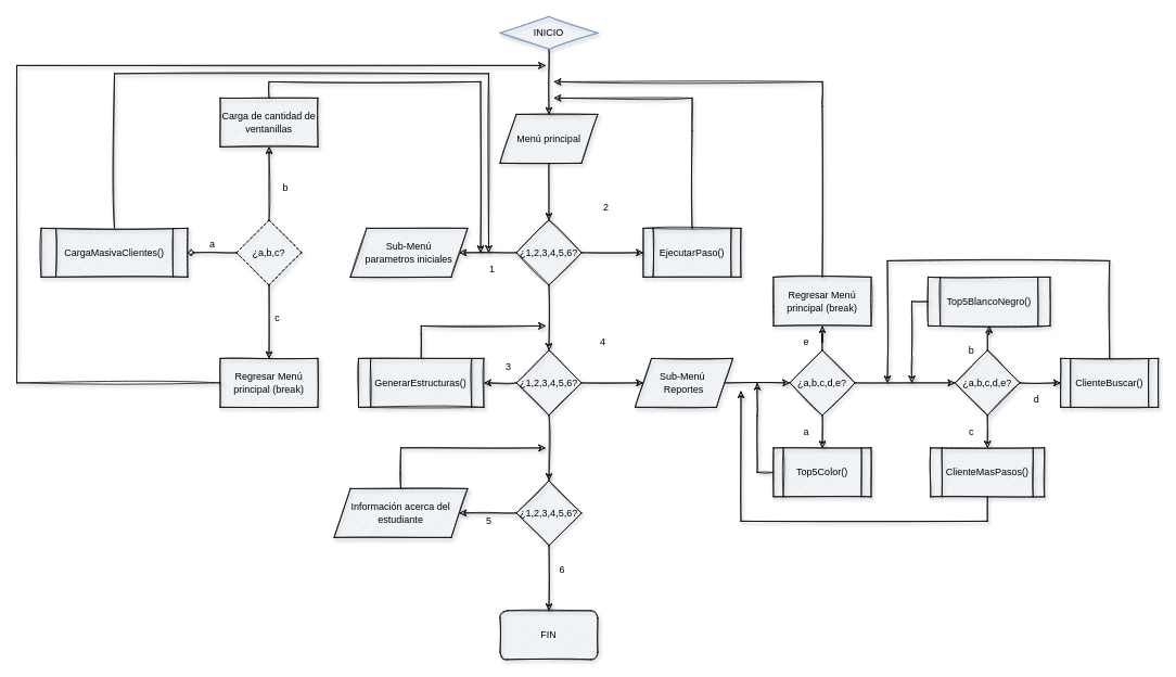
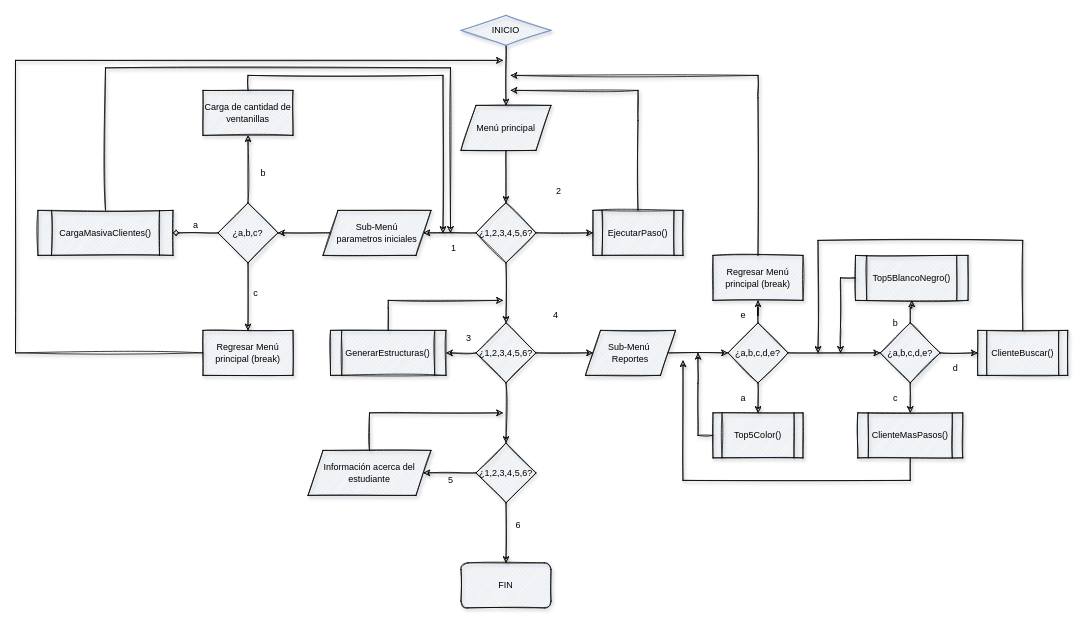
  <mxCell id="0" />
  <mxCell id="1" parent="0" />
  <mxCell id="2" value="" style="edgeStyle=orthogonalEdgeStyle;rounded=0;orthogonalLoop=1;jettySize=auto;html=1;fontFamily=Helvetica;sketch=1;shadow=1;" edge="1" parent="1" source="3" target="5"><mxGeometry relative="1" as="geometry" /></mxCell>
  <mxCell id="3" value="INICIO" style="rhombus;whiteSpace=wrap;html=1;fontSize=12;glass=0;strokeWidth=1;shadow=1;fillColor=#DAE8FC;strokeColor=#6c8ebf;gradientColor=none;fontFamily=Helvetica;labelBorderColor=none;sketch=1;" parent="1" vertex="1"><mxGeometry x="614" y="20" width="120" height="40" as="geometry" /></mxCell>
  <mxCell id="4" value="" style="edgeStyle=orthogonalEdgeStyle;rounded=0;sketch=1;orthogonalLoop=1;jettySize=auto;html=1;shadow=1;fontFamily=Helvetica;" edge="1" parent="1" source="5" target="9"><mxGeometry relative="1" as="geometry" /></mxCell>
  <mxCell id="5" value="Menú principal" style="shape=parallelogram;perimeter=parallelogramPerimeter;whiteSpace=wrap;html=1;fixedSize=1;shadow=1;glass=0;labelBorderColor=none;sketch=1;fontFamily=Helvetica;fillColor=#DAE8FC;gradientColor=none;" vertex="1" parent="1"><mxGeometry x="614" y="140" width="120" height="60" as="geometry" /></mxCell>
  <mxCell id="6" value="" style="edgeStyle=orthogonalEdgeStyle;rounded=0;sketch=1;orthogonalLoop=1;jettySize=auto;html=1;shadow=1;fontFamily=Helvetica;" edge="1" parent="1" source="9" target="13"><mxGeometry relative="1" as="geometry" /></mxCell>
  <mxCell id="7" value="" style="edgeStyle=orthogonalEdgeStyle;rounded=0;sketch=1;orthogonalLoop=1;jettySize=auto;html=1;shadow=1;fontFamily=Helvetica;" edge="1" parent="1" source="9" target="18"><mxGeometry relative="1" as="geometry" /></mxCell>
  <mxCell id="8" value="" style="edgeStyle=orthogonalEdgeStyle;rounded=0;sketch=1;orthogonalLoop=1;jettySize=auto;html=1;shadow=1;fontFamily=Helvetica;" edge="1" parent="1" source="9" target="34"><mxGeometry relative="1" as="geometry" /></mxCell>
  <mxCell id="9" value="¿1,2,3,4,5,6?" style="rhombus;whiteSpace=wrap;html=1;fillColor=#DAE8FC;shadow=1;glass=0;labelBorderColor=none;sketch=1;gradientColor=none;" vertex="1" parent="1"><mxGeometry x="634" y="270" width="80" height="80" as="geometry" /></mxCell>
  <mxCell id="10" value="" style="edgeStyle=orthogonalEdgeStyle;rounded=0;sketch=1;orthogonalLoop=1;jettySize=auto;html=1;shadow=1;fontFamily=Helvetica;" edge="1" parent="1" source="13" target="16"><mxGeometry relative="1" as="geometry" /></mxCell>
  <mxCell id="11" value="" style="edgeStyle=orthogonalEdgeStyle;rounded=0;sketch=1;orthogonalLoop=1;jettySize=auto;html=1;shadow=1;fontFamily=Helvetica;" edge="1" parent="1" source="13" target="37"><mxGeometry relative="1" as="geometry" /></mxCell>
  <mxCell id="12" value="" style="edgeStyle=orthogonalEdgeStyle;rounded=0;sketch=1;orthogonalLoop=1;jettySize=auto;html=1;shadow=1;fontFamily=Helvetica;" edge="1" parent="1" source="13" target="40"><mxGeometry relative="1" as="geometry" /></mxCell>
  <mxCell id="13" value="&lt;span&gt;¿1,2,3,4,5,6?&lt;/span&gt;" style="rhombus;whiteSpace=wrap;html=1;fillColor=#DAE8FC;shadow=1;glass=0;labelBorderColor=none;sketch=1;gradientColor=none;" vertex="1" parent="1"><mxGeometry x="634" y="430" width="80" height="80" as="geometry" /></mxCell>
  <mxCell id="14" value="" style="edgeStyle=orthogonalEdgeStyle;rounded=0;sketch=1;orthogonalLoop=1;jettySize=auto;html=1;shadow=1;fontFamily=Helvetica;" edge="1" parent="1" source="16" target="67"><mxGeometry relative="1" as="geometry" /></mxCell>
  <mxCell id="15" value="" style="edgeStyle=orthogonalEdgeStyle;rounded=0;sketch=1;orthogonalLoop=1;jettySize=auto;html=1;shadow=1;fontFamily=Helvetica;" edge="1" parent="1" source="16" target="66"><mxGeometry relative="1" as="geometry" /></mxCell>
  <mxCell id="16" value="&lt;span&gt;¿1,2,3,4,5,6?&lt;/span&gt;" style="rhombus;whiteSpace=wrap;html=1;fillColor=#DAE8FC;shadow=1;glass=0;labelBorderColor=none;sketch=1;gradientColor=none;" vertex="1" parent="1"><mxGeometry x="634" y="590" width="80" height="80" as="geometry" /></mxCell>
+ <mxCell id="17" value="" style="edgeStyle=orthogonalEdgeStyle;rounded=0;sketch=1;orthogonalLoop=1;jettySize=auto;html=1;shadow=1;fontFamily=Helvetica;" edge="1" parent="1" source="18" target="22"><mxGeometry relative="1" as="geometry" /></mxCell>
  <mxCell id="18" value="Sub-Menú&lt;br&gt;parametros iniciales" style="shape=parallelogram;perimeter=parallelogramPerimeter;whiteSpace=wrap;html=1;fixedSize=1;fillColor=#DAE8FC;shadow=1;glass=0;labelBorderColor=none;sketch=1;gradientColor=none;" vertex="1" parent="1"><mxGeometry x="430" y="280" width="144" height="60" as="geometry" /></mxCell>
  <mxCell id="19" value="" style="edgeStyle=orthogonalEdgeStyle;rounded=0;sketch=1;orthogonalLoop=1;jettySize=auto;html=1;shadow=1;fontFamily=Helvetica;endArrow=diamond;" edge="1" parent="1" source="22" target="24"><mxGeometry relative="1" as="geometry" /></mxCell>
  <mxCell id="20" value="" style="edgeStyle=orthogonalEdgeStyle;rounded=0;sketch=1;orthogonalLoop=1;jettySize=auto;html=1;shadow=1;fontFamily=Helvetica;" edge="1" parent="1" source="22" target="26"><mxGeometry relative="1" as="geometry" /></mxCell>
  <mxCell id="21" value="" style="edgeStyle=orthogonalEdgeStyle;rounded=0;sketch=1;orthogonalLoop=1;jettySize=auto;html=1;shadow=1;fontFamily=Helvetica;" edge="1" parent="1" source="22" target="28"><mxGeometry relative="1" as="geometry" /></mxCell>
- <mxCell id="22" value="¿a,b,c?" style="rhombus;whiteSpace=wrap;html=1;fillColor=#DAE8FC;shadow=1;glass=0;labelBorderColor=none;sketch=1;gradientColor=none;dashed=1;" vertex="1" parent="1"><mxGeometry x="290" y="270" width="80" height="80" as="geometry" /></mxCell>
+ <mxCell id="22" value="¿a,b,c?" style="rhombus;whiteSpace=wrap;html=1;fillColor=#DAE8FC;shadow=1;glass=0;labelBorderColor=none;sketch=1;gradientColor=none;" vertex="1" parent="1"><mxGeometry x="290" y="270" width="80" height="80" as="geometry" /></mxCell>
  <mxCell id="23" style="edgeStyle=orthogonalEdgeStyle;rounded=0;sketch=1;orthogonalLoop=1;jettySize=auto;html=1;shadow=1;fontFamily=Helvetica;" edge="1" parent="1" source="24"><mxGeometry relative="1" as="geometry"><mxPoint x="600" y="310" as="targetPoint" /><Array as="points"><mxPoint x="140" y="90" /></Array></mxGeometry></mxCell>
  <mxCell id="24" value="CargaMasivaClientes()" style="shape=process;whiteSpace=wrap;html=1;backgroundOutline=1;fillColor=#DAE8FC;shadow=1;glass=0;labelBorderColor=none;sketch=1;gradientColor=none;" vertex="1" parent="1"><mxGeometry x="50" y="280" width="180" height="60" as="geometry" /></mxCell>
  <mxCell id="25" style="edgeStyle=orthogonalEdgeStyle;rounded=0;sketch=1;orthogonalLoop=1;jettySize=auto;html=1;shadow=1;fontFamily=Helvetica;" edge="1" parent="1" source="26"><mxGeometry relative="1" as="geometry"><mxPoint x="590" y="310" as="targetPoint" /><Array as="points"><mxPoint x="330" y="100" /><mxPoint x="590" y="100" /></Array></mxGeometry></mxCell>
  <mxCell id="26" value="Carga de cantidad de ventanillas" style="whiteSpace=wrap;html=1;fillColor=#DAE8FC;shadow=1;glass=0;labelBorderColor=none;sketch=1;gradientColor=none;" vertex="1" parent="1"><mxGeometry x="270" y="120" width="120" height="60" as="geometry" /></mxCell>
  <mxCell id="27" style="edgeStyle=orthogonalEdgeStyle;rounded=0;sketch=1;orthogonalLoop=1;jettySize=auto;html=1;shadow=1;fontFamily=Helvetica;" edge="1" parent="1" source="28"><mxGeometry relative="1" as="geometry"><mxPoint x="670" y="80" as="targetPoint" /><Array as="points"><mxPoint x="20" y="470" /></Array></mxGeometry></mxCell>
  <mxCell id="28" value="Regresar Menú principal (break)" style="whiteSpace=wrap;html=1;fillColor=#DAE8FC;shadow=1;glass=0;labelBorderColor=none;sketch=1;gradientColor=none;" vertex="1" parent="1"><mxGeometry x="270" y="440" width="120" height="60" as="geometry" /></mxCell>
  <mxCell id="29" value="1" style="text;html=1;align=center;verticalAlign=middle;resizable=0;points=[];autosize=1;strokeColor=none;fillColor=none;fontFamily=Helvetica;" vertex="1" parent="1"><mxGeometry x="594" y="320" width="20" height="20" as="geometry" /></mxCell>
  <mxCell id="30" value="a" style="text;html=1;align=center;verticalAlign=middle;resizable=0;points=[];autosize=1;strokeColor=none;fillColor=none;fontFamily=Helvetica;" vertex="1" parent="1"><mxGeometry x="250" y="290" width="20" height="20" as="geometry" /></mxCell>
  <mxCell id="31" value="b" style="text;html=1;align=center;verticalAlign=middle;resizable=0;points=[];autosize=1;strokeColor=none;fillColor=none;fontFamily=Helvetica;" vertex="1" parent="1"><mxGeometry x="340" y="220" width="20" height="20" as="geometry" /></mxCell>
  <mxCell id="32" value="c" style="text;html=1;align=center;verticalAlign=middle;resizable=0;points=[];autosize=1;strokeColor=none;fillColor=none;fontFamily=Helvetica;" vertex="1" parent="1"><mxGeometry x="330" y="380" width="20" height="20" as="geometry" /></mxCell>
  <mxCell id="33" style="edgeStyle=orthogonalEdgeStyle;rounded=0;sketch=1;orthogonalLoop=1;jettySize=auto;html=1;shadow=1;fontFamily=Helvetica;" edge="1" parent="1" source="34"><mxGeometry relative="1" as="geometry"><mxPoint x="680" y="120" as="targetPoint" /><Array as="points"><mxPoint x="850" y="160" /><mxPoint x="850" y="160" /></Array></mxGeometry></mxCell>
  <mxCell id="34" value="EjecutarPaso()" style="shape=process;whiteSpace=wrap;html=1;backgroundOutline=1;shadow=1;glass=0;labelBorderColor=none;sketch=1;fontFamily=Helvetica;fillColor=#DAE8FC;gradientColor=none;" vertex="1" parent="1"><mxGeometry x="790" y="280" width="120" height="60" as="geometry" /></mxCell>
  <mxCell id="35" value="2" style="text;html=1;align=center;verticalAlign=middle;resizable=0;points=[];autosize=1;strokeColor=none;fillColor=none;fontFamily=Helvetica;" vertex="1" parent="1"><mxGeometry x="734" y="245" width="20" height="20" as="geometry" /></mxCell>
  <mxCell id="36" style="edgeStyle=orthogonalEdgeStyle;rounded=0;sketch=1;orthogonalLoop=1;jettySize=auto;html=1;shadow=1;fontFamily=Helvetica;" edge="1" parent="1" source="37"><mxGeometry relative="1" as="geometry"><mxPoint x="670" y="400" as="targetPoint" /><Array as="points"><mxPoint x="517" y="410" /><mxPoint x="517" y="410" /></Array></mxGeometry></mxCell>
  <mxCell id="37" value="GenerarEstructuras()" style="shape=process;whiteSpace=wrap;html=1;backgroundOutline=1;shadow=1;glass=0;labelBorderColor=none;sketch=1;fontFamily=Helvetica;fillColor=#DAE8FC;gradientColor=none;" vertex="1" parent="1"><mxGeometry x="440" y="440" width="154" height="60" as="geometry" /></mxCell>
  <mxCell id="38" value="3" style="text;html=1;align=center;verticalAlign=middle;resizable=0;points=[];autosize=1;strokeColor=none;fillColor=none;fontFamily=Helvetica;" vertex="1" parent="1"><mxGeometry x="614" y="440" width="20" height="20" as="geometry" /></mxCell>
  <mxCell id="39" value="" style="edgeStyle=orthogonalEdgeStyle;rounded=0;sketch=1;orthogonalLoop=1;jettySize=auto;html=1;shadow=1;fontFamily=Helvetica;" edge="1" parent="1" source="40" target="44"><mxGeometry relative="1" as="geometry" /></mxCell>
  <mxCell id="40" value="Sub-Menú&amp;nbsp;&lt;br&gt;Reportes" style="shape=parallelogram;perimeter=parallelogramPerimeter;whiteSpace=wrap;html=1;fixedSize=1;shadow=1;glass=0;labelBorderColor=none;sketch=1;fontFamily=Helvetica;fillColor=#DAE8FC;gradientColor=none;" vertex="1" parent="1"><mxGeometry x="780" y="440" width="120" height="60" as="geometry" /></mxCell>
  <mxCell id="41" value="" style="edgeStyle=orthogonalEdgeStyle;rounded=0;sketch=1;orthogonalLoop=1;jettySize=auto;html=1;shadow=1;fontFamily=Helvetica;" edge="1" parent="1" source="44" target="48"><mxGeometry relative="1" as="geometry" /></mxCell>
  <mxCell id="42" value="" style="edgeStyle=orthogonalEdgeStyle;rounded=0;sketch=1;orthogonalLoop=1;jettySize=auto;html=1;shadow=1;fontFamily=Helvetica;" edge="1" parent="1" source="44" target="52"><mxGeometry relative="1" as="geometry" /></mxCell>
  <mxCell id="43" value="" style="edgeStyle=orthogonalEdgeStyle;rounded=0;sketch=1;orthogonalLoop=1;jettySize=auto;html=1;shadow=1;fontFamily=Helvetica;" edge="1" parent="1" source="44" target="50"><mxGeometry relative="1" as="geometry" /></mxCell>
  <mxCell id="44" value="¿a,b,c,d,e?" style="rhombus;whiteSpace=wrap;html=1;fillColor=#DAE8FC;shadow=1;glass=0;labelBorderColor=none;sketch=1;gradientColor=none;" vertex="1" parent="1"><mxGeometry x="970" y="430" width="80" height="80" as="geometry" /></mxCell>
  <mxCell id="45" value="" style="edgeStyle=orthogonalEdgeStyle;rounded=0;sketch=1;orthogonalLoop=1;jettySize=auto;html=1;shadow=1;fontFamily=Helvetica;" edge="1" parent="1" source="48" target="56"><mxGeometry relative="1" as="geometry" /></mxCell>
  <mxCell id="46" value="" style="edgeStyle=orthogonalEdgeStyle;rounded=0;sketch=1;orthogonalLoop=1;jettySize=auto;html=1;shadow=1;fontFamily=Helvetica;" edge="1" parent="1" source="48" target="58"><mxGeometry relative="1" as="geometry" /></mxCell>
  <mxCell id="47" value="" style="edgeStyle=orthogonalEdgeStyle;rounded=0;sketch=1;orthogonalLoop=1;jettySize=auto;html=1;shadow=1;fontFamily=Helvetica;" edge="1" parent="1" source="48" target="54"><mxGeometry relative="1" as="geometry" /></mxCell>
  <mxCell id="48" value="¿a,b,c,d,e?" style="rhombus;whiteSpace=wrap;html=1;fillColor=#DAE8FC;shadow=1;glass=0;labelBorderColor=none;sketch=1;gradientColor=none;" vertex="1" parent="1"><mxGeometry x="1173" y="430" width="80" height="80" as="geometry" /></mxCell>
  <mxCell id="49" style="edgeStyle=orthogonalEdgeStyle;rounded=0;sketch=1;orthogonalLoop=1;jettySize=auto;html=1;shadow=1;fontFamily=Helvetica;" edge="1" parent="1" source="50"><mxGeometry relative="1" as="geometry"><mxPoint x="680" y="100" as="targetPoint" /><Array as="points"><mxPoint x="1010" y="130" /><mxPoint x="1010" y="130" /></Array></mxGeometry></mxCell>
  <mxCell id="50" value="Regresar Menú principal (break)" style="whiteSpace=wrap;html=1;fillColor=#DAE8FC;shadow=1;glass=0;labelBorderColor=none;sketch=1;gradientColor=none;" vertex="1" parent="1"><mxGeometry x="950" y="340" width="120" height="60" as="geometry" /></mxCell>
  <mxCell id="51" style="edgeStyle=orthogonalEdgeStyle;rounded=0;sketch=1;orthogonalLoop=1;jettySize=auto;html=1;shadow=1;fontFamily=Helvetica;" edge="1" parent="1" source="52"><mxGeometry relative="1" as="geometry"><mxPoint x="930" y="470" as="targetPoint" /></mxGeometry></mxCell>
  <mxCell id="52" value="Top5Color()" style="shape=process;whiteSpace=wrap;html=1;backgroundOutline=1;shadow=1;glass=0;labelBorderColor=none;sketch=1;fontFamily=Helvetica;fillColor=#DAE8FC;gradientColor=none;" vertex="1" parent="1"><mxGeometry x="950" y="550" width="120" height="60" as="geometry" /></mxCell>
  <mxCell id="53" style="edgeStyle=orthogonalEdgeStyle;rounded=0;sketch=1;orthogonalLoop=1;jettySize=auto;html=1;shadow=1;fontFamily=Helvetica;exitX=0.5;exitY=1;exitDx=0;exitDy=0;" edge="1" parent="1" source="54"><mxGeometry relative="1" as="geometry"><mxPoint x="910" y="480" as="targetPoint" /><Array as="points"><mxPoint x="1213" y="640" /><mxPoint x="910" y="640" /></Array></mxGeometry></mxCell>
  <mxCell id="54" value="ClienteMasPasos()" style="shape=process;whiteSpace=wrap;html=1;backgroundOutline=1;shadow=1;glass=0;labelBorderColor=none;sketch=1;fontFamily=Helvetica;fillColor=#DAE8FC;gradientColor=none;" vertex="1" parent="1"><mxGeometry x="1143" y="550" width="140" height="60" as="geometry" /></mxCell>
  <mxCell id="55" style="edgeStyle=orthogonalEdgeStyle;rounded=0;sketch=1;orthogonalLoop=1;jettySize=auto;html=1;shadow=1;fontFamily=Helvetica;exitX=0.5;exitY=0;exitDx=0;exitDy=0;" edge="1" parent="1" source="56"><mxGeometry relative="1" as="geometry"><mxPoint x="1090" y="470" as="targetPoint" /><Array as="points"><mxPoint x="1363" y="320" /><mxPoint x="1090" y="320" /></Array></mxGeometry></mxCell>
  <mxCell id="56" value="ClienteBuscar()" style="shape=process;whiteSpace=wrap;html=1;backgroundOutline=1;shadow=1;glass=0;labelBorderColor=none;sketch=1;fontFamily=Helvetica;fillColor=#DAE8FC;gradientColor=none;" vertex="1" parent="1"><mxGeometry x="1303" y="440" width="120" height="60" as="geometry" /></mxCell>
  <mxCell id="57" style="edgeStyle=orthogonalEdgeStyle;rounded=0;sketch=1;orthogonalLoop=1;jettySize=auto;html=1;shadow=1;fontFamily=Helvetica;" edge="1" parent="1" source="58"><mxGeometry relative="1" as="geometry"><mxPoint x="1120" y="470" as="targetPoint" /></mxGeometry></mxCell>
  <mxCell id="58" value="Top5BlancoNegro()" style="shape=process;whiteSpace=wrap;html=1;backgroundOutline=1;shadow=1;glass=0;labelBorderColor=none;sketch=1;fontFamily=Helvetica;fillColor=#DAE8FC;gradientColor=none;" vertex="1" parent="1"><mxGeometry x="1140" y="340" width="150" height="60" as="geometry" /></mxCell>
  <mxCell id="59" value="4" style="text;html=1;align=center;verticalAlign=middle;resizable=0;points=[];autosize=1;strokeColor=none;fillColor=none;fontFamily=Helvetica;" vertex="1" parent="1"><mxGeometry x="730" y="410" width="20" height="20" as="geometry" /></mxCell>
  <mxCell id="60" value="e" style="text;html=1;align=center;verticalAlign=middle;resizable=0;points=[];autosize=1;strokeColor=none;fillColor=none;fontFamily=Helvetica;" vertex="1" parent="1"><mxGeometry x="980" y="410" width="20" height="20" as="geometry" /></mxCell>
  <mxCell id="61" value="a" style="text;html=1;align=center;verticalAlign=middle;resizable=0;points=[];autosize=1;strokeColor=none;fillColor=none;fontFamily=Helvetica;" vertex="1" parent="1"><mxGeometry x="980" y="520" width="20" height="20" as="geometry" /></mxCell>
  <mxCell id="62" value="b" style="text;html=1;align=center;verticalAlign=middle;resizable=0;points=[];autosize=1;strokeColor=none;fillColor=none;fontFamily=Helvetica;" vertex="1" parent="1"><mxGeometry x="1183" y="420" width="20" height="20" as="geometry" /></mxCell>
  <mxCell id="63" value="c" style="text;html=1;align=center;verticalAlign=middle;resizable=0;points=[];autosize=1;strokeColor=none;fillColor=none;fontFamily=Helvetica;" vertex="1" parent="1"><mxGeometry x="1183" y="520" width="20" height="20" as="geometry" /></mxCell>
  <mxCell id="64" value="d" style="text;html=1;align=center;verticalAlign=middle;resizable=0;points=[];autosize=1;strokeColor=none;fillColor=none;fontFamily=Helvetica;" vertex="1" parent="1"><mxGeometry x="1263" y="480" width="20" height="20" as="geometry" /></mxCell>
  <mxCell id="65" style="edgeStyle=orthogonalEdgeStyle;rounded=0;sketch=1;orthogonalLoop=1;jettySize=auto;html=1;shadow=1;fontFamily=Helvetica;" edge="1" parent="1" source="66"><mxGeometry relative="1" as="geometry"><mxPoint x="670" y="550" as="targetPoint" /><Array as="points"><mxPoint x="492" y="550" /></Array></mxGeometry></mxCell>
  <mxCell id="66" value="Información acerca del estudiante" style="shape=parallelogram;perimeter=parallelogramPerimeter;whiteSpace=wrap;html=1;fixedSize=1;shadow=1;glass=0;labelBorderColor=none;sketch=1;fontFamily=Helvetica;fillColor=#DAE8FC;gradientColor=none;" vertex="1" parent="1"><mxGeometry x="410" y="600" width="164" height="60" as="geometry" /></mxCell>
  <mxCell id="67" value="FIN" style="rounded=1;whiteSpace=wrap;html=1;shadow=1;glass=0;labelBorderColor=none;sketch=1;fontFamily=Helvetica;fillColor=#DAE8FC;gradientColor=none;" vertex="1" parent="1"><mxGeometry x="614" y="750" width="120" height="60" as="geometry" /></mxCell>
  <mxCell id="68" value="5" style="text;html=1;align=center;verticalAlign=middle;resizable=0;points=[];autosize=1;strokeColor=none;fillColor=none;fontFamily=Helvetica;" vertex="1" parent="1"><mxGeometry x="590" y="630" width="20" height="20" as="geometry" /></mxCell>
  <mxCell id="69" value="6" style="text;html=1;align=center;verticalAlign=middle;resizable=0;points=[];autosize=1;strokeColor=none;fillColor=none;fontFamily=Helvetica;" vertex="1" parent="1"><mxGeometry x="680" y="690" width="20" height="20" as="geometry" /></mxCell>
